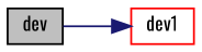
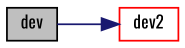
  digraph {
    rankdir=LR
    fontname=Oswald
    node [fontname=Oswald fontsize=10 shape=record]
    n1 [color=black fillcolor=grey75 fontcolor=black height=0.2 label=dev style=filled width=0.4]
-   n2 [color=red height=0.2 label=dev1 width=0.4]
+   n2 [color=red height=0.2 label=dev2 width=0.4]
    n1 -> n2 [color=midnightblue fontname=Oswald fontsize=10 labelfontname=Helvetica labelfontsize=10 style=solid]
  }
